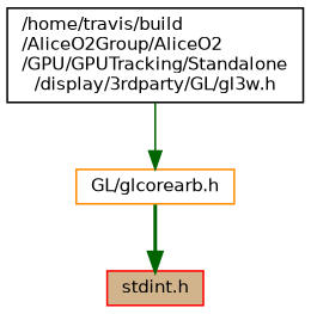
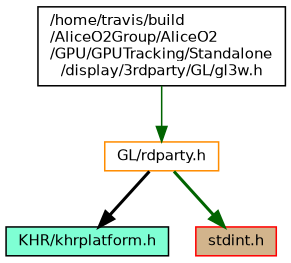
  digraph {
    node [color=black fillcolor=white fontname=Helvetica fontsize=10 shape=record style=filled]
    edge [color=darkgreen fontname=Helvetica fontsize=10 labelfontname=Helvetica labelfontsize=10 style=bold]
    n1 [fontcolor=black height=0.2 label="/home/travis/build\l/AliceO2Group/AliceO2\l/GPU/GPUTracking/Standalone\l/display/3rdparty/GL/gl3w.h" width=0.4]
-   n2 [color=darkorange height=0.2 label="GL/glcorearb.h" width=0.4]
+   n2 [color=darkorange height=0.2 label="GL/rdparty.h" width=0.4]
+   n3 [fillcolor=aquamarine height=0.2 label="KHR/khrplatform.h" width=0.4]
    n4 [color=red fillcolor=tan height=0.2 label="stdint.h" width=0.4]
    n1 -> n2 [style=solid]
+   n2 -> n3 [color=black]
    n2 -> n4
  }
